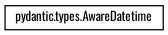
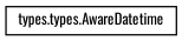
  digraph {
    rankdir=LR
    fontname=Oswald
-   n1 [color=black fillcolor=white fontname=Oswald fontsize=10 height=0.2 label="pydantic.types.AwareDatetime" shape=record style=filled width=0.4]
+   n1 [color=black fillcolor=white fontname=Oswald fontsize=10 height=0.2 label="types.types.AwareDatetime" shape=record style=filled width=0.4]
  }
